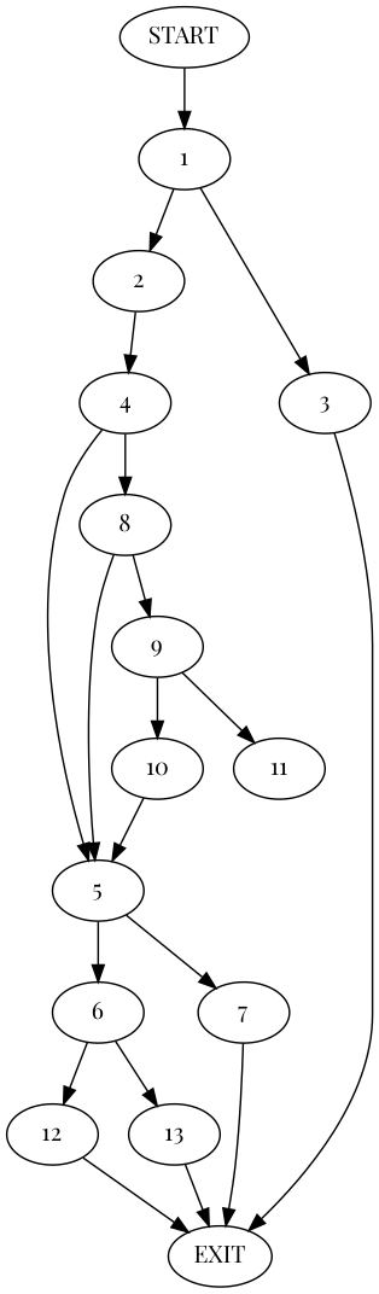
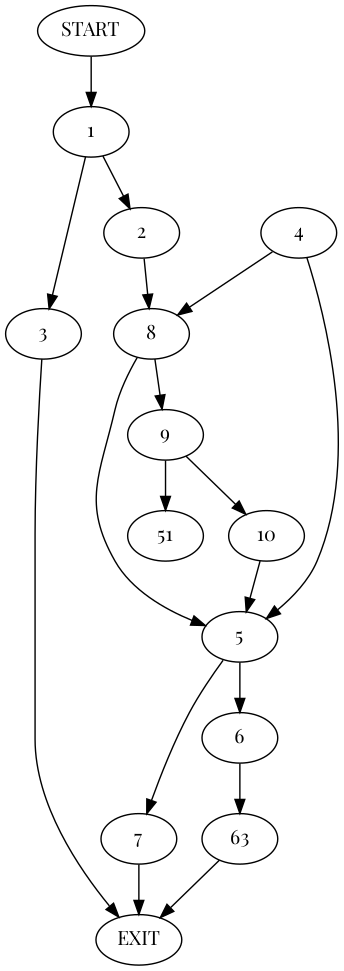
  digraph {
    fontname="Playfair Display"
    node [fontname="Playfair Display"]
    edge [fontname="Playfair Display"]
    n1 [label=START]
    1
    2
    3
    n5 [label=EXIT]
    4
    5
    8
    6
    7
    9
-   12
-   13
+   13 [label=63]
    10
-   11
+   11 [label=51]
    n1 -> 1
    1 -> 2
    1 -> 3
-   2 -> 4
+   2 -> 8
    3 -> n5
    4 -> 5
    4 -> 8
    5 -> 6
    5 -> 7
    8 -> 5
    8 -> 9
-   6 -> 12
    6 -> 13
    7 -> n5
    9 -> 10
    9 -> 11
-   12 -> n5
    13 -> n5
    10 -> 5
  }
